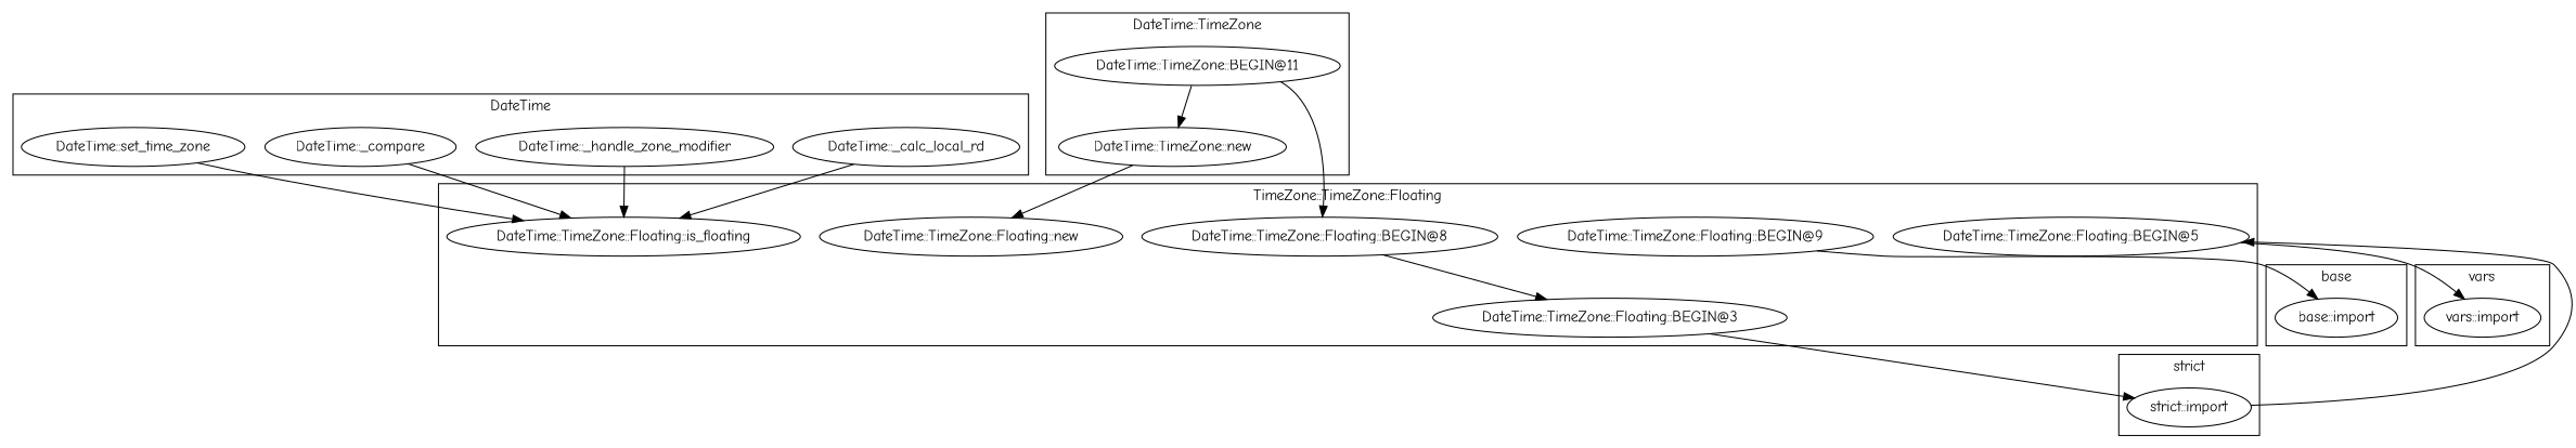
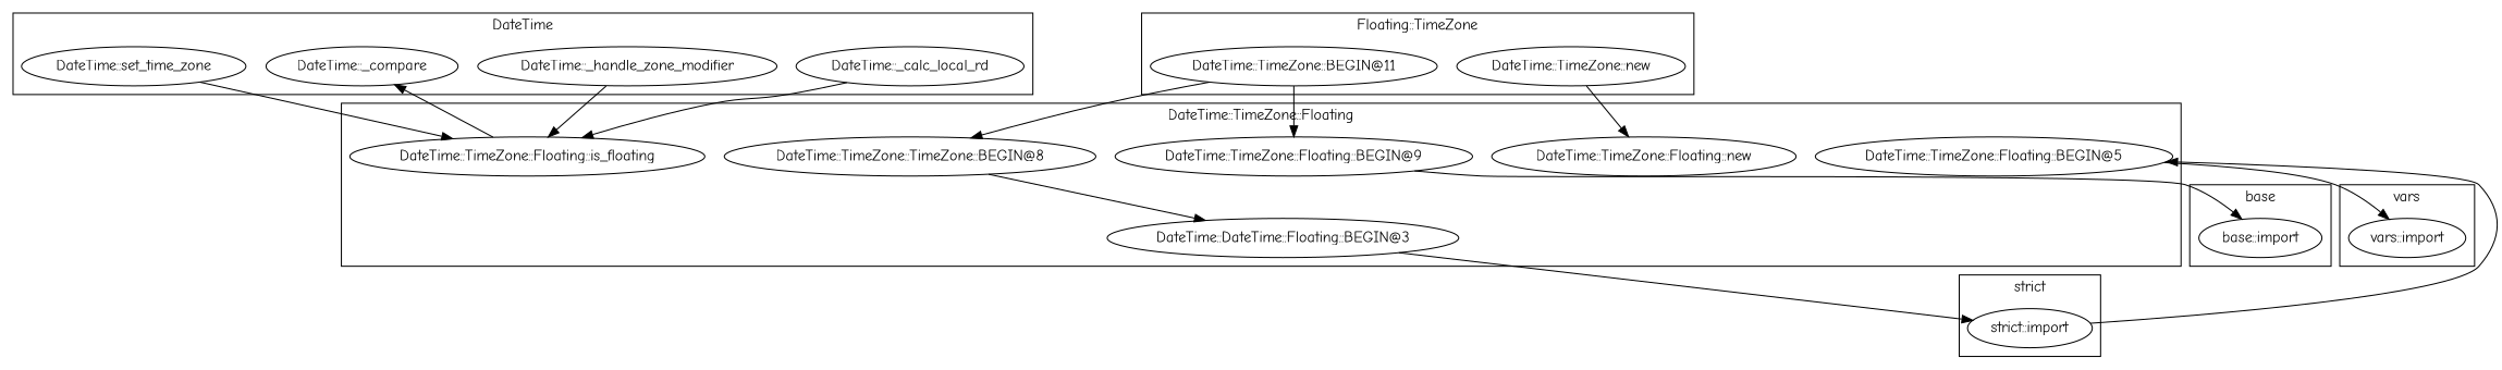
  digraph {
    fontname="Comic Neue"
    node [fontname="Comic Neue"]
    edge [fontname="Comic Neue"]
    "DateTime::TimeZone::Floating::BEGIN@9"
-   "DateTime::TimeZone::Floating::BEGIN@3"
+   "DateTime::TimeZone::Floating::BEGIN@3" [label="DateTime::DateTime::Floating::BEGIN@3"]
    "DateTime::TimeZone::Floating::is_floating"
-   "DateTime::TimeZone::Floating::BEGIN@8"
+   "DateTime::TimeZone::Floating::BEGIN@8" [label="DateTime::TimeZone::TimeZone::BEGIN@8"]
    "DateTime::TimeZone::Floating::BEGIN@5"
    "DateTime::TimeZone::Floating::new"
    "vars::import"
    "base::import"
    "strict::import"
    "DateTime::_calc_local_rd"
    n11 [label="DateTime::_handle_zone_modifier"]
    "DateTime::_compare"
    "DateTime::set_time_zone"
    "DateTime::TimeZone::BEGIN@11"
    "DateTime::TimeZone::new"
    subgraph cluster_1 {
-     label="TimeZone::TimeZone::Floating"
+     label="DateTime::TimeZone::Floating"
      "DateTime::TimeZone::Floating::BEGIN@9"
      "DateTime::TimeZone::Floating::BEGIN@3"
      "DateTime::TimeZone::Floating::is_floating"
      "DateTime::TimeZone::Floating::BEGIN@8"
      "DateTime::TimeZone::Floating::BEGIN@5"
      "DateTime::TimeZone::Floating::new"
    }
    subgraph cluster_2 {
      label=vars
      "vars::import"
    }
    subgraph cluster_3 {
      label=base
      "base::import"
    }
    subgraph cluster_4 {
      label="strict"
      "strict::import"
    }
    subgraph cluster_5 {
      label=DateTime
      "DateTime::_calc_local_rd"
      n11
      "DateTime::_compare"
      "DateTime::set_time_zone"
    }
    subgraph cluster_6 {
-     label="DateTime::TimeZone"
+     label="Floating::TimeZone"
      "DateTime::TimeZone::BEGIN@11"
      "DateTime::TimeZone::new"
    }
    "DateTime::TimeZone::Floating::BEGIN@9" -> "base::import"
    "DateTime::TimeZone::Floating::BEGIN@3" -> "strict::import"
    "DateTime::TimeZone::Floating::BEGIN@8" -> "DateTime::TimeZone::Floating::BEGIN@3"
    "DateTime::TimeZone::Floating::BEGIN@5" -> "vars::import"
    "strict::import" -> "DateTime::TimeZone::Floating::BEGIN@5"
    "DateTime::_calc_local_rd" -> "DateTime::TimeZone::Floating::is_floating"
    n11 -> "DateTime::TimeZone::Floating::is_floating"
-   "DateTime::_compare" -> "DateTime::TimeZone::Floating::is_floating"
+   "DateTime::TimeZone::Floating::is_floating" -> "DateTime::_compare"
    "DateTime::set_time_zone" -> "DateTime::TimeZone::Floating::is_floating"
-   "DateTime::TimeZone::BEGIN@11" -> "DateTime::TimeZone::new"
+   "DateTime::TimeZone::BEGIN@11" -> "DateTime::TimeZone::Floating::BEGIN@9"
    "DateTime::TimeZone::BEGIN@11" -> "DateTime::TimeZone::Floating::BEGIN@8"
    "DateTime::TimeZone::new" -> "DateTime::TimeZone::Floating::new"
  }
